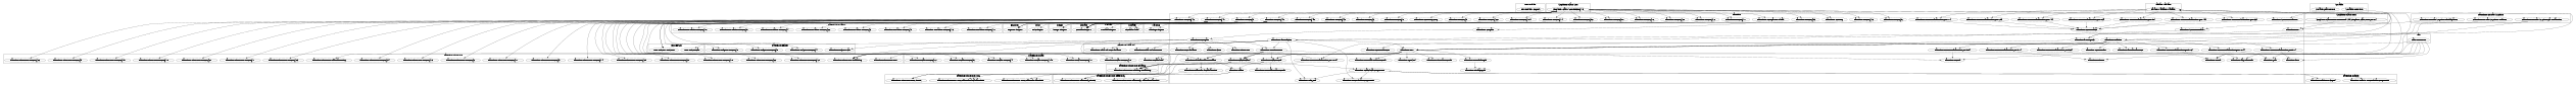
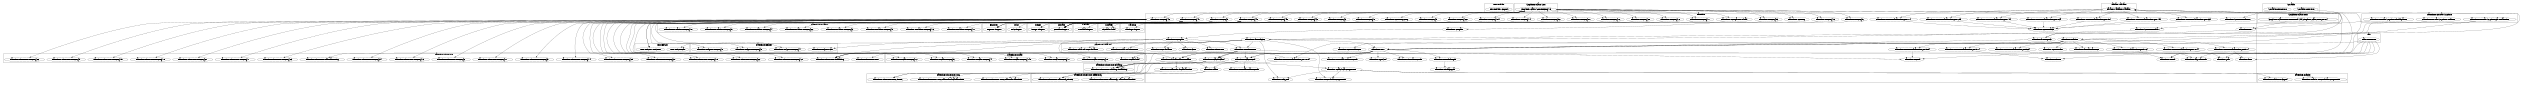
  digraph {
    "warnings::import"
-   "Storable::net_mstore" [label="Storable::year_mstore"]
+   "Storable::net_mstore"
    "Storable::mretrieve"
    "SimpleDB::Class::Item::__ANON__[../lib/SimpleDB/Class/Item.pm:87]"
    "XSLoader::load"
    "DateTime::TimeZone::Floating::is_floating"
    "Params::Validate::_validate"
    "Test::Builder::cmp_ok"
    "UNIVERSAL::VERSION"
    "UNIVERSAL::can"
    "DateTime::_Thawed::time_zone"
    "DateTime::_Thawed::utc_rd_values"
    "strict::import"
    "DateTime::TimeZone::UTC::is_utc"
    "DateTime::TimeZone::UTC::offset_for_local_datetime"
    "DateTime::TimeZone::UTC::offset_for_datetime"
    "DateTime::Helpers::can"
    "DateTime::Helpers::BEGIN@8"
    "DateTime::Helpers::BEGIN@3"
    "DateTime::Helpers::BEGIN@4"
    "constant::import"
    "DateTime::Infinite::_seconds_as_components"
    "DateTime::Infinite::_rd2ymd"
    "Exporter::import"
    "DateTime::__ANON__[DateTime.pm:1015]"
    "DateTime::BEGIN@40"
    "DateTime::strftime"
    "DateTime::CORE:subst"
    "DateTime::offset"
    "DateTime::__ANON__[DateTime.pm:149]"
    "DateTime::__ANON__[DateTime.pm:157]"
    "DateTime::_format_nanosecs"
    "DateTime::BEGIN@43"
    "DateTime::BEGIN@5"
    "DateTime::__ANON__[DateTime.pm:164]"
    "DateTime::_is_leap_year"
    "DateTime::BEGIN@45"
    "DateTime::BEGIN@6"
    "DateTime::minute"
    "DateTime::set_time_zone"
    "DateTime::day_of_month"
    "DateTime::_normalize_nanoseconds"
    "DateTime::__ANON__[DateTime.pm:977]"
    "DateTime::CORE:regcomp"
    "DateTime::from_object"
    "DateTime::BEGIN@1841"
    "DateTime::compare"
    "DateTime::_calc_local_components"
    "DateTime::__ANON__[DateTime.pm:141]"
    "DateTime::_ymd2rd"
    "DateTime::BEGIN@76"
    "DateTime::BEGIN@9"
    "DateTime::CORE:substcont"
    "DateTime::_offset_for_local_datetime"
    "DateTime::_compare"
    "DateTime::_calc_local_rd"
    "DateTime::year"
    "DateTime::__ANON__[DateTime.pm:965]"
    "DateTime::BEGIN@8"
    "DateTime::BEGIN@68"
    "DateTime::__ANON__[DateTime.pm:125]"
    "DateTime::BEGIN@53"
    "DateTime::_time_as_seconds"
    "DateTime::_rd2ymd"
    "DateTime::BEGIN@71"
    "DateTime::__ANON__[DateTime.pm:1014]"
    "DateTime::__ANON__[DateTime.pm:117]"
    "DateTime::CORE:qr"
    n69 [label="DateTime::BEGIN@20"]
    "DateTime::_seconds_as_components"
    "DateTime::__ANON__[DateTime.pm:133]"
    "DateTime::_calc_utc_rd"
    "DateTime::BEGIN@42"
    "DateTime::BEGIN@74"
    "DateTime::utc_rd_values"
    "DateTime::__ANON__[DateTime.pm:985]"
    "DateTime::BEGIN@80"
    "DateTime::BEGIN@72"
    "DateTime::clone"
    "DateTime::from_epoch"
    "DateTime::_month_length"
    "DateTime::BEGIN@3"
    "DateTime::now"
    "DateTime::_handle_offset_modifier"
    "DateTime::STORABLE_freeze"
    "DateTime::time_zone"
    "DateTime::hour"
    "DateTime::new"
    "DateTime::_normalize_tai_seconds"
    "DateTime::BEGIN@41"
    "DateTime::BEGIN@13"
    "DateTime::CORE:match"
    "DateTime::__ANON__[DateTime.pm:976]"
    "DateTime::STORABLE_thaw"
    "DateTime::_compare_overload"
    "DateTime::second"
    "DateTime::BEGIN@667"
    "DateTime::__ANON__[DateTime.pm:971]"
    "DateTime::month"
    "DateTime::Format::Strptime::parse_datetime"
    "DateTime::Format::Strptime::strftime"
    "DateTime::Format::Strptime::_build_parser"
    "DateTime::TimeZone::OffsetOnly::offset_for_datetime"
    "DateTime::TimeZone::OffsetOnly::is_utc"
    "DateTime::Locale::BEGIN@4"
    "DateTime::Locale::BEGIN@148"
    "DateTime::Locale::BEGIN@11"
    "DateTime::Locale::BEGIN@10"
    "DateTime::Locale::load"
    "DateTime::Locale::BEGIN@12"
    "DateTime::Locale::BEGIN@6"
    "integer::import"
    "SimpleDB::Class::SQL::BEGIN@19"
    "overload::import"
    "main::RUNTIME"
    "DateTime::Duration::BEGIN@11"
    "DateTime::Duration::BEGIN@13"
    "DateTime::Duration::BEGIN@9"
    "DateTime::Duration::BEGIN@3"
    "DateTime::Duration::BEGIN@22"
    "DateTime::Duration::BEGIN@4"
    "DateTime::Duration::BEGIN@8"
    "DateTime::Duration::BEGIN@10"
    "DateTime::TimeZone::offset_as_string"
    "DateTime::TimeZone::BEGIN@21"
    "DateTime::TimeZone::BEGIN@11"
    "DateTime::TimeZone::BEGIN@23"
    "DateTime::TimeZone::BEGIN@24"
    "DateTime::TimeZone::BEGIN@13"
    "DateTime::TimeZone::BEGIN@6"
    "DateTime::TimeZone::is_floating"
    "DateTime::TimeZone::BEGIN@17"
    "DateTime::TimeZone::BEGIN@3"
    "DateTime::TimeZone::BEGIN@14"
    "DateTime::TimeZone::BEGIN@25"
    "DateTime::TimeZone::BEGIN@27"
    "DateTime::TimeZone::BEGIN@10"
    "DateTime::TimeZone::BEGIN@22"
    "DateTime::TimeZone::new"
    "DateTime::TimeZone::BEGIN@12"
    "DateTime::TimeZone::BEGIN@26"
    "DateTime::TimeZone::BEGIN@5"
    "DateTime::TimeZone::BEGIN@15"
    "DateTime::TimeZone::BEGIN@18"
    subgraph cluster_1 {
      label=warnings
      "warnings::import"
    }
    subgraph cluster_2 {
      label=Storable
      "Storable::net_mstore"
      "Storable::mretrieve"
    }
    subgraph cluster_3 {
      label="SimpleDB::Class::Item"
      "SimpleDB::Class::Item::__ANON__[../lib/SimpleDB/Class/Item.pm:87]"
    }
    subgraph cluster_4 {
      label=XSLoader
      "XSLoader::load"
    }
    subgraph cluster_5 {
      label="DateTime::TimeZone::Floating"
      "DateTime::TimeZone::Floating::is_floating"
    }
    subgraph cluster_6 {
      label="Validate::Validate"
      "Params::Validate::_validate"
    }
    subgraph cluster_7 {
      label="Test::Builder"
      "Test::Builder::cmp_ok"
    }
    subgraph cluster_8 {
      label=UNIVERSAL
      "UNIVERSAL::VERSION"
      "UNIVERSAL::can"
    }
    subgraph cluster_9 {
      label="DateTime::_Thawed"
      "DateTime::_Thawed::time_zone"
      "DateTime::_Thawed::utc_rd_values"
    }
    subgraph cluster_10 {
      label="strict"
      "strict::import"
    }
    subgraph cluster_11 {
      label="DateTime::TimeZone::UTC"
      "DateTime::TimeZone::UTC::is_utc"
      "DateTime::TimeZone::UTC::offset_for_local_datetime"
      "DateTime::TimeZone::UTC::offset_for_datetime"
    }
    subgraph cluster_12 {
      label="DateTime::Helpers"
      "DateTime::Helpers::can"
      "DateTime::Helpers::BEGIN@8"
      "DateTime::Helpers::BEGIN@3"
      "DateTime::Helpers::BEGIN@4"
    }
    subgraph cluster_13 {
      label=constant
      "constant::import"
    }
    subgraph cluster_14 {
      label="DateTime::Infinite"
      "DateTime::Infinite::_seconds_as_components"
      "DateTime::Infinite::_rd2ymd"
    }
    subgraph cluster_15 {
      label=Exporter
      "Exporter::import"
    }
    subgraph cluster_16 {
      label=DateTime
      "DateTime::__ANON__[DateTime.pm:1015]"
      "DateTime::BEGIN@40"
      "DateTime::strftime"
      "DateTime::CORE:subst"
      "DateTime::offset"
      "DateTime::__ANON__[DateTime.pm:149]"
      "DateTime::__ANON__[DateTime.pm:157]"
      "DateTime::_format_nanosecs"
      "DateTime::BEGIN@43"
      "DateTime::BEGIN@5"
      "DateTime::__ANON__[DateTime.pm:164]"
      "DateTime::_is_leap_year"
      "DateTime::BEGIN@45"
      "DateTime::BEGIN@6"
      "DateTime::minute"
      "DateTime::set_time_zone"
      "DateTime::day_of_month"
      "DateTime::_normalize_nanoseconds"
      "DateTime::__ANON__[DateTime.pm:977]"
      "DateTime::CORE:regcomp"
      "DateTime::from_object"
      "DateTime::BEGIN@1841"
      "DateTime::compare"
      "DateTime::_calc_local_components"
      "DateTime::__ANON__[DateTime.pm:141]"
      "DateTime::_ymd2rd"
      "DateTime::BEGIN@76"
      "DateTime::BEGIN@9"
      "DateTime::CORE:substcont"
      "DateTime::_offset_for_local_datetime"
      "DateTime::_compare"
      "DateTime::_calc_local_rd"
      "DateTime::year"
      "DateTime::__ANON__[DateTime.pm:965]"
      "DateTime::BEGIN@8"
      "DateTime::BEGIN@68"
      "DateTime::__ANON__[DateTime.pm:125]"
      "DateTime::BEGIN@53"
      "DateTime::_time_as_seconds"
      "DateTime::_rd2ymd"
      "DateTime::BEGIN@71"
      "DateTime::__ANON__[DateTime.pm:1014]"
      "DateTime::__ANON__[DateTime.pm:117]"
      "DateTime::CORE:qr"
      n69
      "DateTime::_seconds_as_components"
      "DateTime::__ANON__[DateTime.pm:133]"
      "DateTime::_calc_utc_rd"
      "DateTime::BEGIN@42"
      "DateTime::BEGIN@74"
      "DateTime::utc_rd_values"
      "DateTime::__ANON__[DateTime.pm:985]"
      "DateTime::BEGIN@80"
      "DateTime::BEGIN@72"
      "DateTime::clone"
      "DateTime::from_epoch"
      "DateTime::_month_length"
      "DateTime::BEGIN@3"
      "DateTime::now"
      "DateTime::_handle_offset_modifier"
      "DateTime::STORABLE_freeze"
      "DateTime::time_zone"
      "DateTime::hour"
      "DateTime::new"
      "DateTime::_normalize_tai_seconds"
      "DateTime::BEGIN@41"
      "DateTime::BEGIN@13"
      "DateTime::CORE:match"
      "DateTime::__ANON__[DateTime.pm:976]"
      "DateTime::STORABLE_thaw"
      "DateTime::_compare_overload"
      "DateTime::second"
      "DateTime::BEGIN@667"
      "DateTime::__ANON__[DateTime.pm:971]"
      "DateTime::month"
    }
    subgraph cluster_17 {
      label="DateTime::Format::Strptime"
      "DateTime::Format::Strptime::parse_datetime"
      "DateTime::Format::Strptime::strftime"
      "DateTime::Format::Strptime::_build_parser"
    }
    subgraph cluster_18 {
      label="DateTime::TimeZone::OffsetOnly"
      "DateTime::TimeZone::OffsetOnly::offset_for_datetime"
      "DateTime::TimeZone::OffsetOnly::is_utc"
    }
    subgraph cluster_19 {
      label="DateTime::Locale"
      "DateTime::Locale::BEGIN@4"
      "DateTime::Locale::BEGIN@148"
      "DateTime::Locale::BEGIN@11"
      "DateTime::Locale::BEGIN@10"
      "DateTime::Locale::load"
      "DateTime::Locale::BEGIN@12"
      "DateTime::Locale::BEGIN@6"
    }
    subgraph cluster_20 {
      label=integer
      "integer::import"
    }
    subgraph cluster_21 {
      label="SimpleDB::Class::SQL"
      "SimpleDB::Class::SQL::BEGIN@19"
    }
    subgraph cluster_22 {
      label=overload
      "overload::import"
    }
    subgraph cluster_23 {
      label=main
      "main::RUNTIME"
    }
    subgraph cluster_24 {
      label="DateTime::Duration"
      "DateTime::Duration::BEGIN@11"
      "DateTime::Duration::BEGIN@13"
      "DateTime::Duration::BEGIN@9"
      "DateTime::Duration::BEGIN@3"
      "DateTime::Duration::BEGIN@22"
      "DateTime::Duration::BEGIN@4"
      "DateTime::Duration::BEGIN@8"
      "DateTime::Duration::BEGIN@10"
    }
    subgraph cluster_25 {
      label="DateTime::TimeZone"
      "DateTime::TimeZone::offset_as_string"
      "DateTime::TimeZone::BEGIN@21"
      "DateTime::TimeZone::BEGIN@11"
      "DateTime::TimeZone::BEGIN@23"
      "DateTime::TimeZone::BEGIN@24"
      "DateTime::TimeZone::BEGIN@13"
      "DateTime::TimeZone::BEGIN@6"
      "DateTime::TimeZone::is_floating"
      "DateTime::TimeZone::BEGIN@17"
      "DateTime::TimeZone::BEGIN@3"
      "DateTime::TimeZone::BEGIN@14"
      "DateTime::TimeZone::BEGIN@25"
      "DateTime::TimeZone::BEGIN@27"
      "DateTime::TimeZone::BEGIN@10"
      "DateTime::TimeZone::BEGIN@22"
      "DateTime::TimeZone::new"
      "DateTime::TimeZone::BEGIN@12"
      "DateTime::TimeZone::BEGIN@26"
      "DateTime::TimeZone::BEGIN@5"
      "DateTime::TimeZone::BEGIN@15"
      "DateTime::TimeZone::BEGIN@18"
    }
    "Storable::net_mstore" -> "DateTime::STORABLE_freeze"
    "Storable::mretrieve" -> "DateTime::STORABLE_thaw"
    "SimpleDB::Class::Item::__ANON__[../lib/SimpleDB/Class/Item.pm:87]" -> "DateTime::now"
    "Params::Validate::_validate" -> "DateTime::__ANON__[DateTime.pm:149]"
    "Params::Validate::_validate" -> "DateTime::__ANON__[DateTime.pm:157]"
    "Params::Validate::_validate" -> "DateTime::__ANON__[DateTime.pm:164]"
    "Params::Validate::_validate" -> "DateTime::__ANON__[DateTime.pm:141]"
    "Params::Validate::_validate" -> "DateTime::__ANON__[DateTime.pm:125]"
    "Params::Validate::_validate" -> "DateTime::__ANON__[DateTime.pm:117]"
    "Params::Validate::_validate" -> "DateTime::__ANON__[DateTime.pm:133]"
    "Test::Builder::cmp_ok" -> "DateTime::_compare_overload"
    "DateTime::__ANON__[DateTime.pm:1015]" -> "DateTime::offset"
    "DateTime::__ANON__[DateTime.pm:1015]" -> "DateTime::TimeZone::offset_as_string"
    "DateTime::BEGIN@40" -> "DateTime::Duration::BEGIN@11"
    "DateTime::BEGIN@40" -> "DateTime::Duration::BEGIN@13"
    "DateTime::BEGIN@40" -> "DateTime::Duration::BEGIN@9"
    "DateTime::BEGIN@40" -> "DateTime::Duration::BEGIN@3"
    "DateTime::BEGIN@40" -> "DateTime::Duration::BEGIN@22"
    "DateTime::BEGIN@40" -> "DateTime::Duration::BEGIN@4"
    "DateTime::BEGIN@40" -> "DateTime::Duration::BEGIN@8"
    "DateTime::BEGIN@40" -> "DateTime::Duration::BEGIN@10"
    "DateTime::strftime" -> "DateTime::__ANON__[DateTime.pm:1015]"
    "DateTime::strftime" -> "DateTime::CORE:subst"
    "DateTime::strftime" -> "DateTime::_format_nanosecs"
    "DateTime::strftime" -> "DateTime::__ANON__[DateTime.pm:977]"
    "DateTime::strftime" -> "DateTime::CORE:substcont"
    "DateTime::strftime" -> "DateTime::__ANON__[DateTime.pm:965]"
    "DateTime::strftime" -> "DateTime::__ANON__[DateTime.pm:1014]"
    "DateTime::strftime" -> "DateTime::__ANON__[DateTime.pm:985]"
    "DateTime::strftime" -> "DateTime::__ANON__[DateTime.pm:976]"
    "DateTime::strftime" -> "DateTime::__ANON__[DateTime.pm:971]"
    "DateTime::offset" -> "DateTime::TimeZone::UTC::offset_for_datetime"
    "DateTime::offset" -> "DateTime::TimeZone::OffsetOnly::offset_for_datetime"
    "DateTime::__ANON__[DateTime.pm:149]" -> "DateTime::CORE:match"
    "DateTime::__ANON__[DateTime.pm:157]" -> "DateTime::CORE:match"
    "DateTime::BEGIN@43" -> "Exporter::import"
    "DateTime::BEGIN@5" -> "strict::import"
    "DateTime::__ANON__[DateTime.pm:164]" -> "DateTime::CORE:match"
    "DateTime::BEGIN@45" -> "Exporter::import"
    "DateTime::BEGIN@6" -> "warnings::import"
    "DateTime::set_time_zone" -> "DateTime::TimeZone::Floating::is_floating"
    "DateTime::set_time_zone" -> "DateTime::_calc_local_rd"
    "DateTime::set_time_zone" -> "DateTime::_calc_utc_rd"
    "DateTime::set_time_zone" -> "DateTime::_handle_offset_modifier"
    "DateTime::set_time_zone" -> "DateTime::second"
    "DateTime::set_time_zone" -> "DateTime::TimeZone::is_floating"
    "DateTime::__ANON__[DateTime.pm:977]" -> "DateTime::minute"
    "DateTime::from_object" -> "Params::Validate::_validate"
    "DateTime::from_object" -> "UNIVERSAL::can"
    "DateTime::from_object" -> "DateTime::_Thawed::time_zone"
    "DateTime::from_object" -> "DateTime::_Thawed::utc_rd_values"
    "DateTime::from_object" -> "DateTime::set_time_zone"
    "DateTime::from_object" -> "DateTime::_rd2ymd"
    "DateTime::from_object" -> "DateTime::_seconds_as_components"
    "DateTime::from_object" -> "DateTime::new"
    "DateTime::from_object" -> "DateTime::TimeZone::is_floating"
    "DateTime::BEGIN@1841" -> "integer::import"
    "DateTime::compare" -> "DateTime::_compare"
    "DateTime::_calc_local_components" -> "DateTime::Infinite::_seconds_as_components"
    "DateTime::_calc_local_components" -> "DateTime::Infinite::_rd2ymd"
    "DateTime::_calc_local_components" -> "DateTime::_rd2ymd"
    "DateTime::_calc_local_components" -> "DateTime::_seconds_as_components"
    "DateTime::__ANON__[DateTime.pm:141]" -> "DateTime::CORE:match"
    "DateTime::BEGIN@76" -> "constant::import"
    "DateTime::BEGIN@9" -> "DateTime::Helpers::BEGIN@8"
    "DateTime::BEGIN@9" -> "DateTime::Helpers::BEGIN@3"
    "DateTime::BEGIN@9" -> "DateTime::Helpers::BEGIN@4"
    "DateTime::_offset_for_local_datetime" -> "DateTime::TimeZone::UTC::offset_for_local_datetime"
    "DateTime::_compare" -> "DateTime::TimeZone::Floating::is_floating"
    "DateTime::_compare" -> "DateTime::Helpers::can"
    "DateTime::_compare" -> "DateTime::set_time_zone"
    "DateTime::_compare" -> "DateTime::utc_rd_values"
    "DateTime::_compare" -> "DateTime::clone"
    "DateTime::_compare" -> "DateTime::time_zone"
    "DateTime::_compare" -> "DateTime::TimeZone::is_floating"
    "DateTime::_calc_local_rd" -> "DateTime::TimeZone::Floating::is_floating"
    "DateTime::_calc_local_rd" -> "DateTime::TimeZone::UTC::is_utc"
    "DateTime::_calc_local_rd" -> "DateTime::_calc_local_components"
    "DateTime::_calc_local_rd" -> "DateTime::TimeZone::OffsetOnly::is_utc"
    "DateTime::__ANON__[DateTime.pm:965]" -> "DateTime::day_of_month"
    "DateTime::BEGIN@8" -> "Exporter::import"
    "DateTime::BEGIN@68" -> "constant::import"
    "DateTime::__ANON__[DateTime.pm:125]" -> "DateTime::CORE:match"
    "DateTime::BEGIN@53" -> "overload::import"
    "DateTime::BEGIN@71" -> "constant::import"
    "DateTime::__ANON__[DateTime.pm:1014]" -> "DateTime::year"
    "DateTime::__ANON__[DateTime.pm:117]" -> "DateTime::CORE:match"
    n69 -> "constant::import"
    "DateTime::__ANON__[DateTime.pm:133]" -> "DateTime::CORE:match"
    "DateTime::_calc_utc_rd" -> "DateTime::TimeZone::Floating::is_floating"
    "DateTime::_calc_utc_rd" -> "DateTime::TimeZone::UTC::is_utc"
    "DateTime::_calc_utc_rd" -> "DateTime::_normalize_tai_seconds"
    "DateTime::_calc_utc_rd" -> "DateTime::TimeZone::OffsetOnly::is_utc"
    "DateTime::BEGIN@42" -> "UNIVERSAL::VERSION"
    "DateTime::BEGIN@42" -> "DateTime::TimeZone::BEGIN@21"
    "DateTime::BEGIN@42" -> "DateTime::TimeZone::BEGIN@11"
    "DateTime::BEGIN@42" -> "DateTime::TimeZone::BEGIN@23"
    "DateTime::BEGIN@42" -> "DateTime::TimeZone::BEGIN@24"
    "DateTime::BEGIN@42" -> "DateTime::TimeZone::BEGIN@13"
    "DateTime::BEGIN@42" -> "DateTime::TimeZone::BEGIN@6"
    "DateTime::BEGIN@42" -> "DateTime::TimeZone::BEGIN@17"
    "DateTime::BEGIN@42" -> "DateTime::TimeZone::BEGIN@3"
    "DateTime::BEGIN@42" -> "DateTime::TimeZone::BEGIN@14"
    "DateTime::BEGIN@42" -> "DateTime::TimeZone::BEGIN@25"
    "DateTime::BEGIN@42" -> "DateTime::TimeZone::BEGIN@27"
    "DateTime::BEGIN@42" -> "DateTime::TimeZone::BEGIN@10"
    "DateTime::BEGIN@42" -> "DateTime::TimeZone::BEGIN@22"
    "DateTime::BEGIN@42" -> "DateTime::TimeZone::BEGIN@12"
    "DateTime::BEGIN@42" -> "DateTime::TimeZone::BEGIN@26"
    "DateTime::BEGIN@42" -> "DateTime::TimeZone::BEGIN@5"
    "DateTime::BEGIN@42" -> "DateTime::TimeZone::BEGIN@15"
    "DateTime::BEGIN@42" -> "DateTime::TimeZone::BEGIN@18"
    "DateTime::BEGIN@74" -> "constant::import"
    "DateTime::__ANON__[DateTime.pm:985]" -> "DateTime::second"
    "DateTime::BEGIN@72" -> "constant::import"
    "DateTime::from_epoch" -> "Params::Validate::_validate"
    "DateTime::from_epoch" -> "DateTime::new"
    "DateTime::_month_length" -> "DateTime::_is_leap_year"
    "DateTime::now" -> "DateTime::from_epoch"
    "DateTime::_handle_offset_modifier" -> "DateTime::TimeZone::Floating::is_floating"
    "DateTime::_handle_offset_modifier" -> "DateTime::offset"
    "DateTime::_handle_offset_modifier" -> "DateTime::_offset_for_local_datetime"
    "DateTime::_handle_offset_modifier" -> "DateTime::TimeZone::is_floating"
    "DateTime::new" -> "Params::Validate::_validate"
    "DateTime::new" -> "DateTime::_normalize_nanoseconds"
    "DateTime::new" -> "DateTime::_ymd2rd"
    "DateTime::new" -> "DateTime::_calc_local_rd"
    "DateTime::new" -> "DateTime::_time_as_seconds"
    "DateTime::new" -> "DateTime::_calc_utc_rd"
    "DateTime::new" -> "DateTime::_month_length"
    "DateTime::new" -> "DateTime::_handle_offset_modifier"
    "DateTime::new" -> "DateTime::Locale::load"
    "DateTime::new" -> "DateTime::TimeZone::new"
    "DateTime::BEGIN@41" -> "UNIVERSAL::VERSION"
    "DateTime::BEGIN@41" -> "DateTime::Locale::BEGIN@4"
    "DateTime::BEGIN@41" -> "DateTime::Locale::BEGIN@148"
    "DateTime::BEGIN@41" -> "DateTime::Locale::BEGIN@11"
    "DateTime::BEGIN@41" -> "DateTime::Locale::BEGIN@10"
    "DateTime::BEGIN@41" -> "DateTime::Locale::BEGIN@12"
    "DateTime::BEGIN@41" -> "DateTime::Locale::BEGIN@6"
    "DateTime::BEGIN@13" -> "XSLoader::load"
    "DateTime::__ANON__[DateTime.pm:976]" -> "DateTime::month"
    "DateTime::STORABLE_thaw" -> "DateTime::from_object"
    "DateTime::_compare_overload" -> "DateTime::compare"
    "DateTime::BEGIN@667" -> "integer::import"
    "DateTime::__ANON__[DateTime.pm:971]" -> "DateTime::hour"
    "DateTime::Format::Strptime::parse_datetime" -> "DateTime::new"
    "DateTime::Format::Strptime::parse_datetime" -> "DateTime::month"
    "DateTime::Format::Strptime::strftime" -> "DateTime::strftime"
    "DateTime::Format::Strptime::_build_parser" -> "DateTime::now"
    "SimpleDB::Class::SQL::BEGIN@19" -> "DateTime::BEGIN@40"
    "SimpleDB::Class::SQL::BEGIN@19" -> "DateTime::BEGIN@43"
    "SimpleDB::Class::SQL::BEGIN@19" -> "DateTime::BEGIN@5"
    "SimpleDB::Class::SQL::BEGIN@19" -> "DateTime::BEGIN@45"
    "SimpleDB::Class::SQL::BEGIN@19" -> "DateTime::BEGIN@6"
    "SimpleDB::Class::SQL::BEGIN@19" -> "DateTime::CORE:regcomp"
    "SimpleDB::Class::SQL::BEGIN@19" -> "DateTime::BEGIN@1841"
    "SimpleDB::Class::SQL::BEGIN@19" -> "DateTime::BEGIN@76"
    "SimpleDB::Class::SQL::BEGIN@19" -> "DateTime::BEGIN@9"
    "SimpleDB::Class::SQL::BEGIN@19" -> "DateTime::_calc_local_rd"
    "SimpleDB::Class::SQL::BEGIN@19" -> "DateTime::BEGIN@8"
    "SimpleDB::Class::SQL::BEGIN@19" -> "DateTime::BEGIN@68"
    "SimpleDB::Class::SQL::BEGIN@19" -> "DateTime::BEGIN@53"
    "SimpleDB::Class::SQL::BEGIN@19" -> "DateTime::BEGIN@71"
    "SimpleDB::Class::SQL::BEGIN@19" -> "DateTime::CORE:qr"
    "SimpleDB::Class::SQL::BEGIN@19" -> n69
    "SimpleDB::Class::SQL::BEGIN@19" -> "DateTime::_calc_utc_rd"
    "SimpleDB::Class::SQL::BEGIN@19" -> "DateTime::BEGIN@42"
    "SimpleDB::Class::SQL::BEGIN@19" -> "DateTime::BEGIN@74"
    "SimpleDB::Class::SQL::BEGIN@19" -> "DateTime::BEGIN@80"
    "SimpleDB::Class::SQL::BEGIN@19" -> "DateTime::BEGIN@72"
    "SimpleDB::Class::SQL::BEGIN@19" -> "DateTime::BEGIN@3"
    "SimpleDB::Class::SQL::BEGIN@19" -> "DateTime::BEGIN@41"
    "SimpleDB::Class::SQL::BEGIN@19" -> "DateTime::BEGIN@13"
    "SimpleDB::Class::SQL::BEGIN@19" -> "DateTime::BEGIN@667"
    "main::RUNTIME" -> "DateTime::minute"
    "main::RUNTIME" -> "DateTime::day_of_month"
    "main::RUNTIME" -> "DateTime::year"
    "main::RUNTIME" -> "DateTime::hour"
    "main::RUNTIME" -> "DateTime::new"
    "main::RUNTIME" -> "DateTime::second"
    "main::RUNTIME" -> "DateTime::month"
  }
